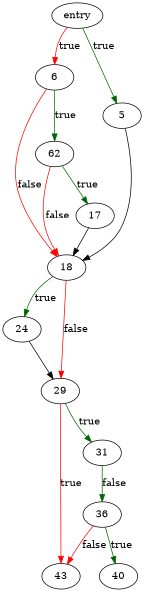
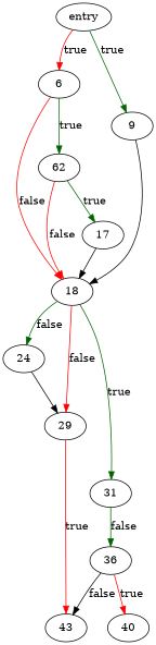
  digraph {
    edge [color=darkgreen]
    n1 [label=entry]
    6
-   9 [label=5]
+   9
    n4 [label=62]
    18
    17
    24
    29
    31
    43
    36
    40
    n1 -> 6 [color=red label=true]
    n1 -> 9 [label=true]
    6 -> n4 [label=true]
    6 -> 18 [color=red label=false]
    9 -> 18 [color=""]
    n4 -> 18 [color=red label=false]
    n4 -> 17 [label=true]
-   18 -> 24 [label=true]
+   18 -> 24 [label=false]
    18 -> 29 [color=red label=false]
    17 -> 18 [color=""]
    24 -> 29 [color=""]
-   29 -> 31 [label=true]
+   18 -> 31 [label=true]
    29 -> 43 [color=red label=true]
    31 -> 36 [label=false]
-   36 -> 43 [color=red label=false]
-   36 -> 40 [label=true]
+   36 -> 43 [color=black label=false]
+   36 -> 40 [color=red label=true]
  }
